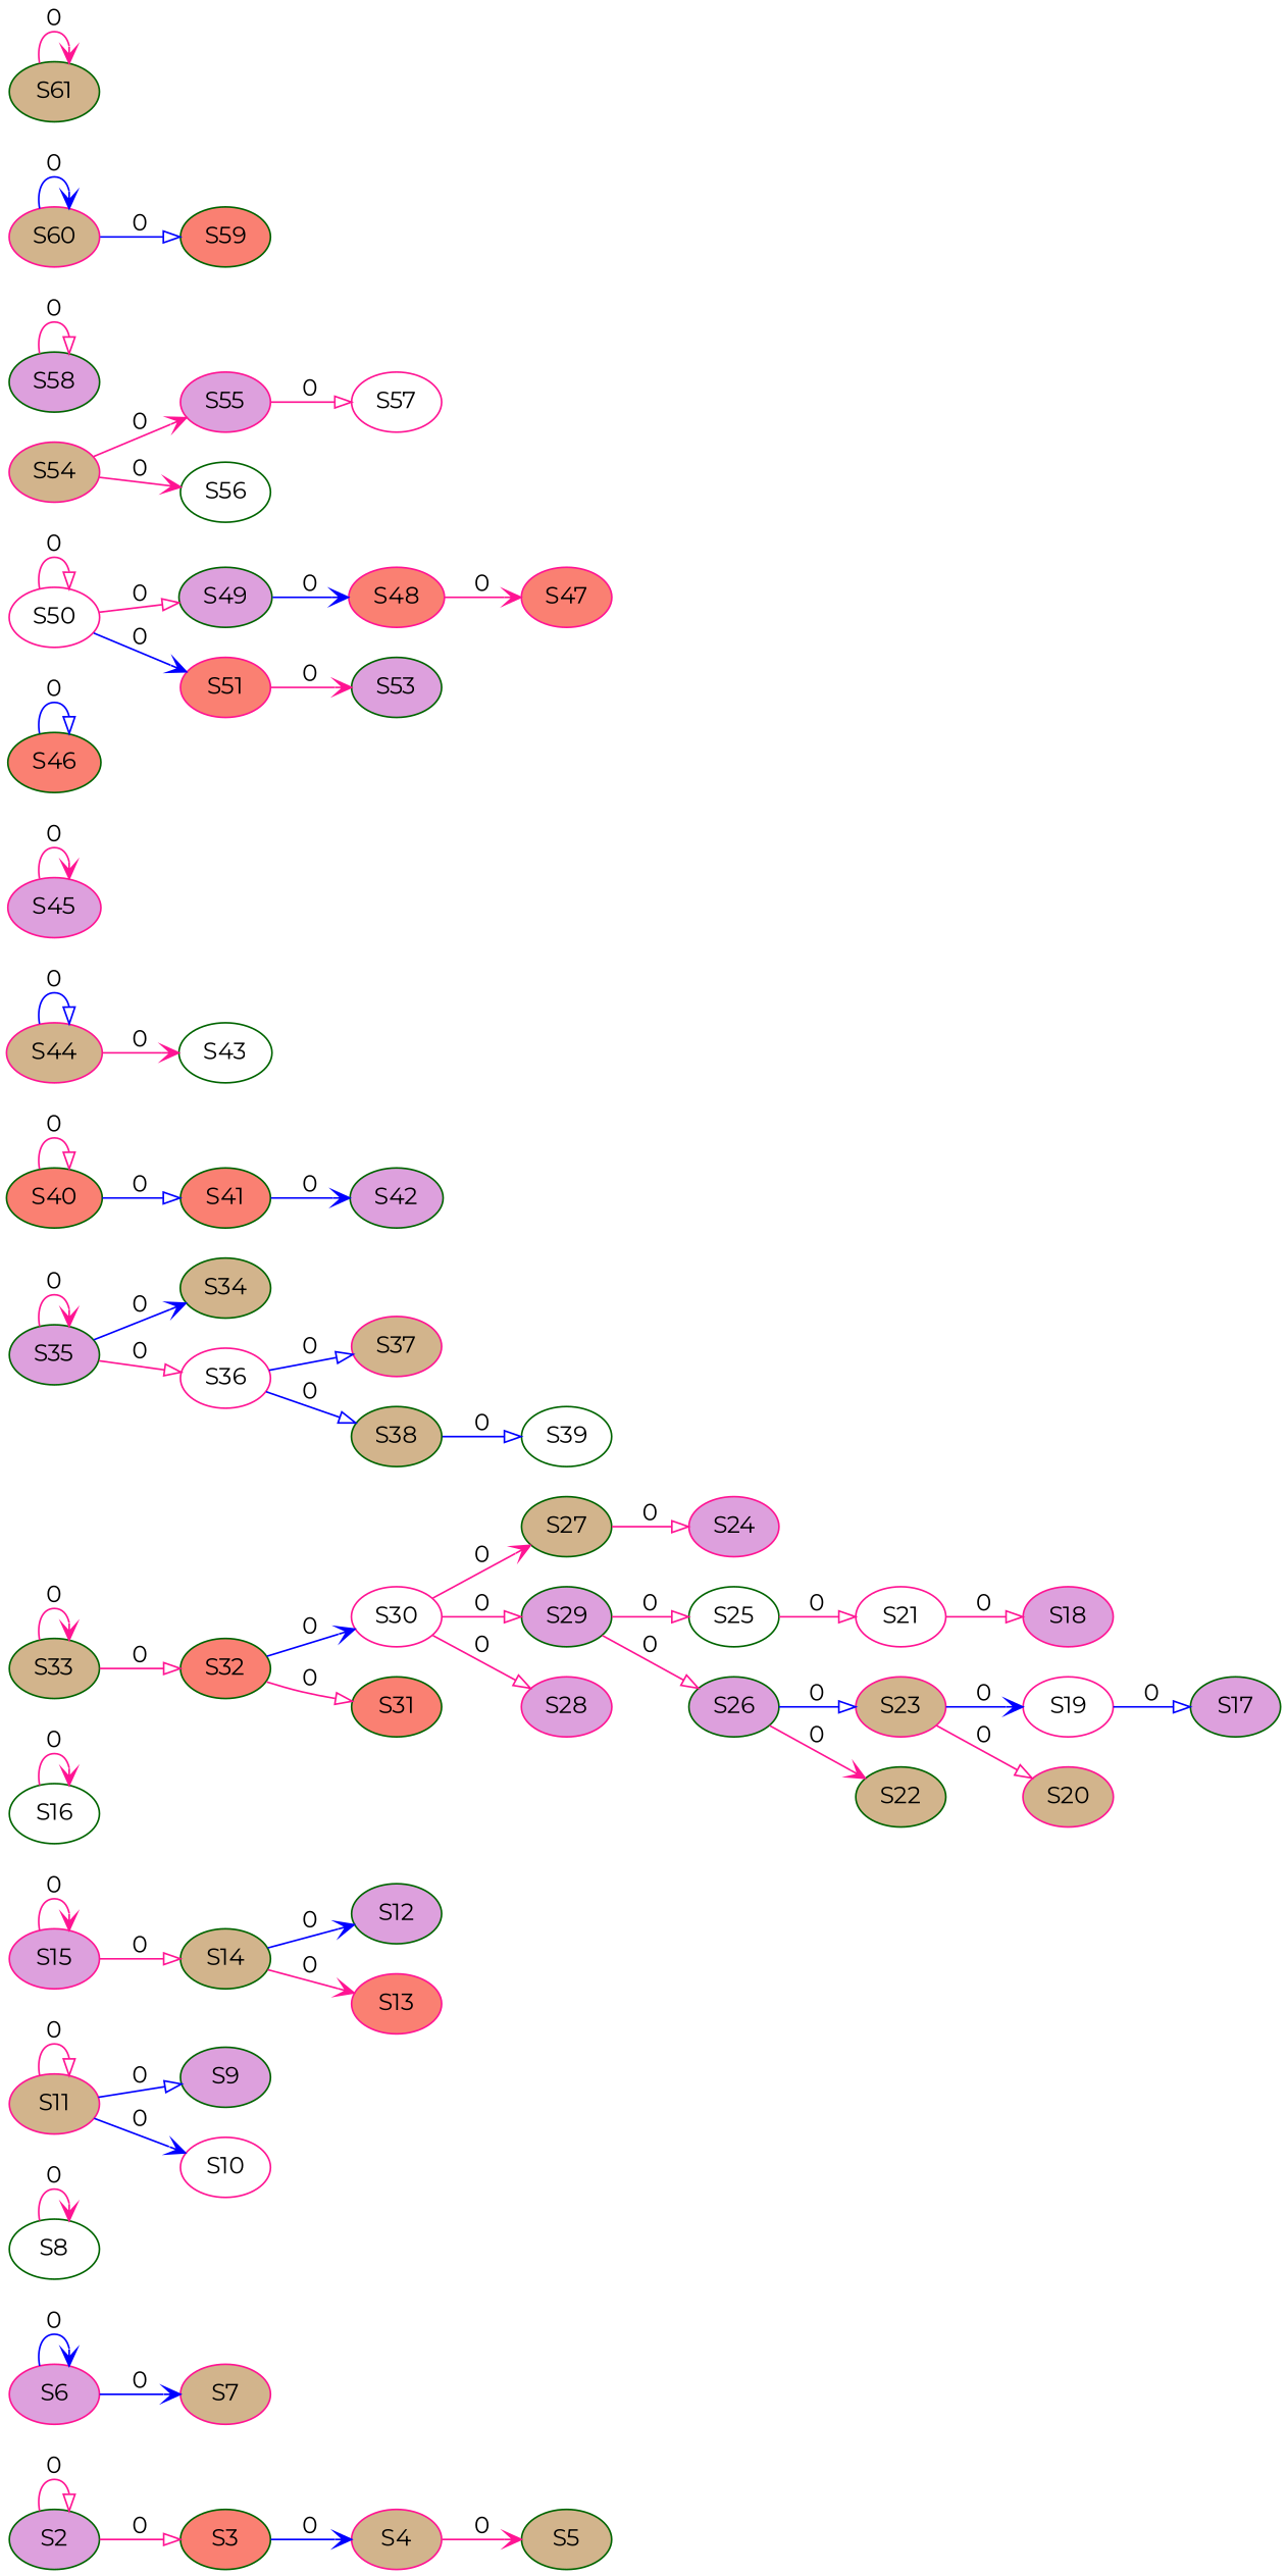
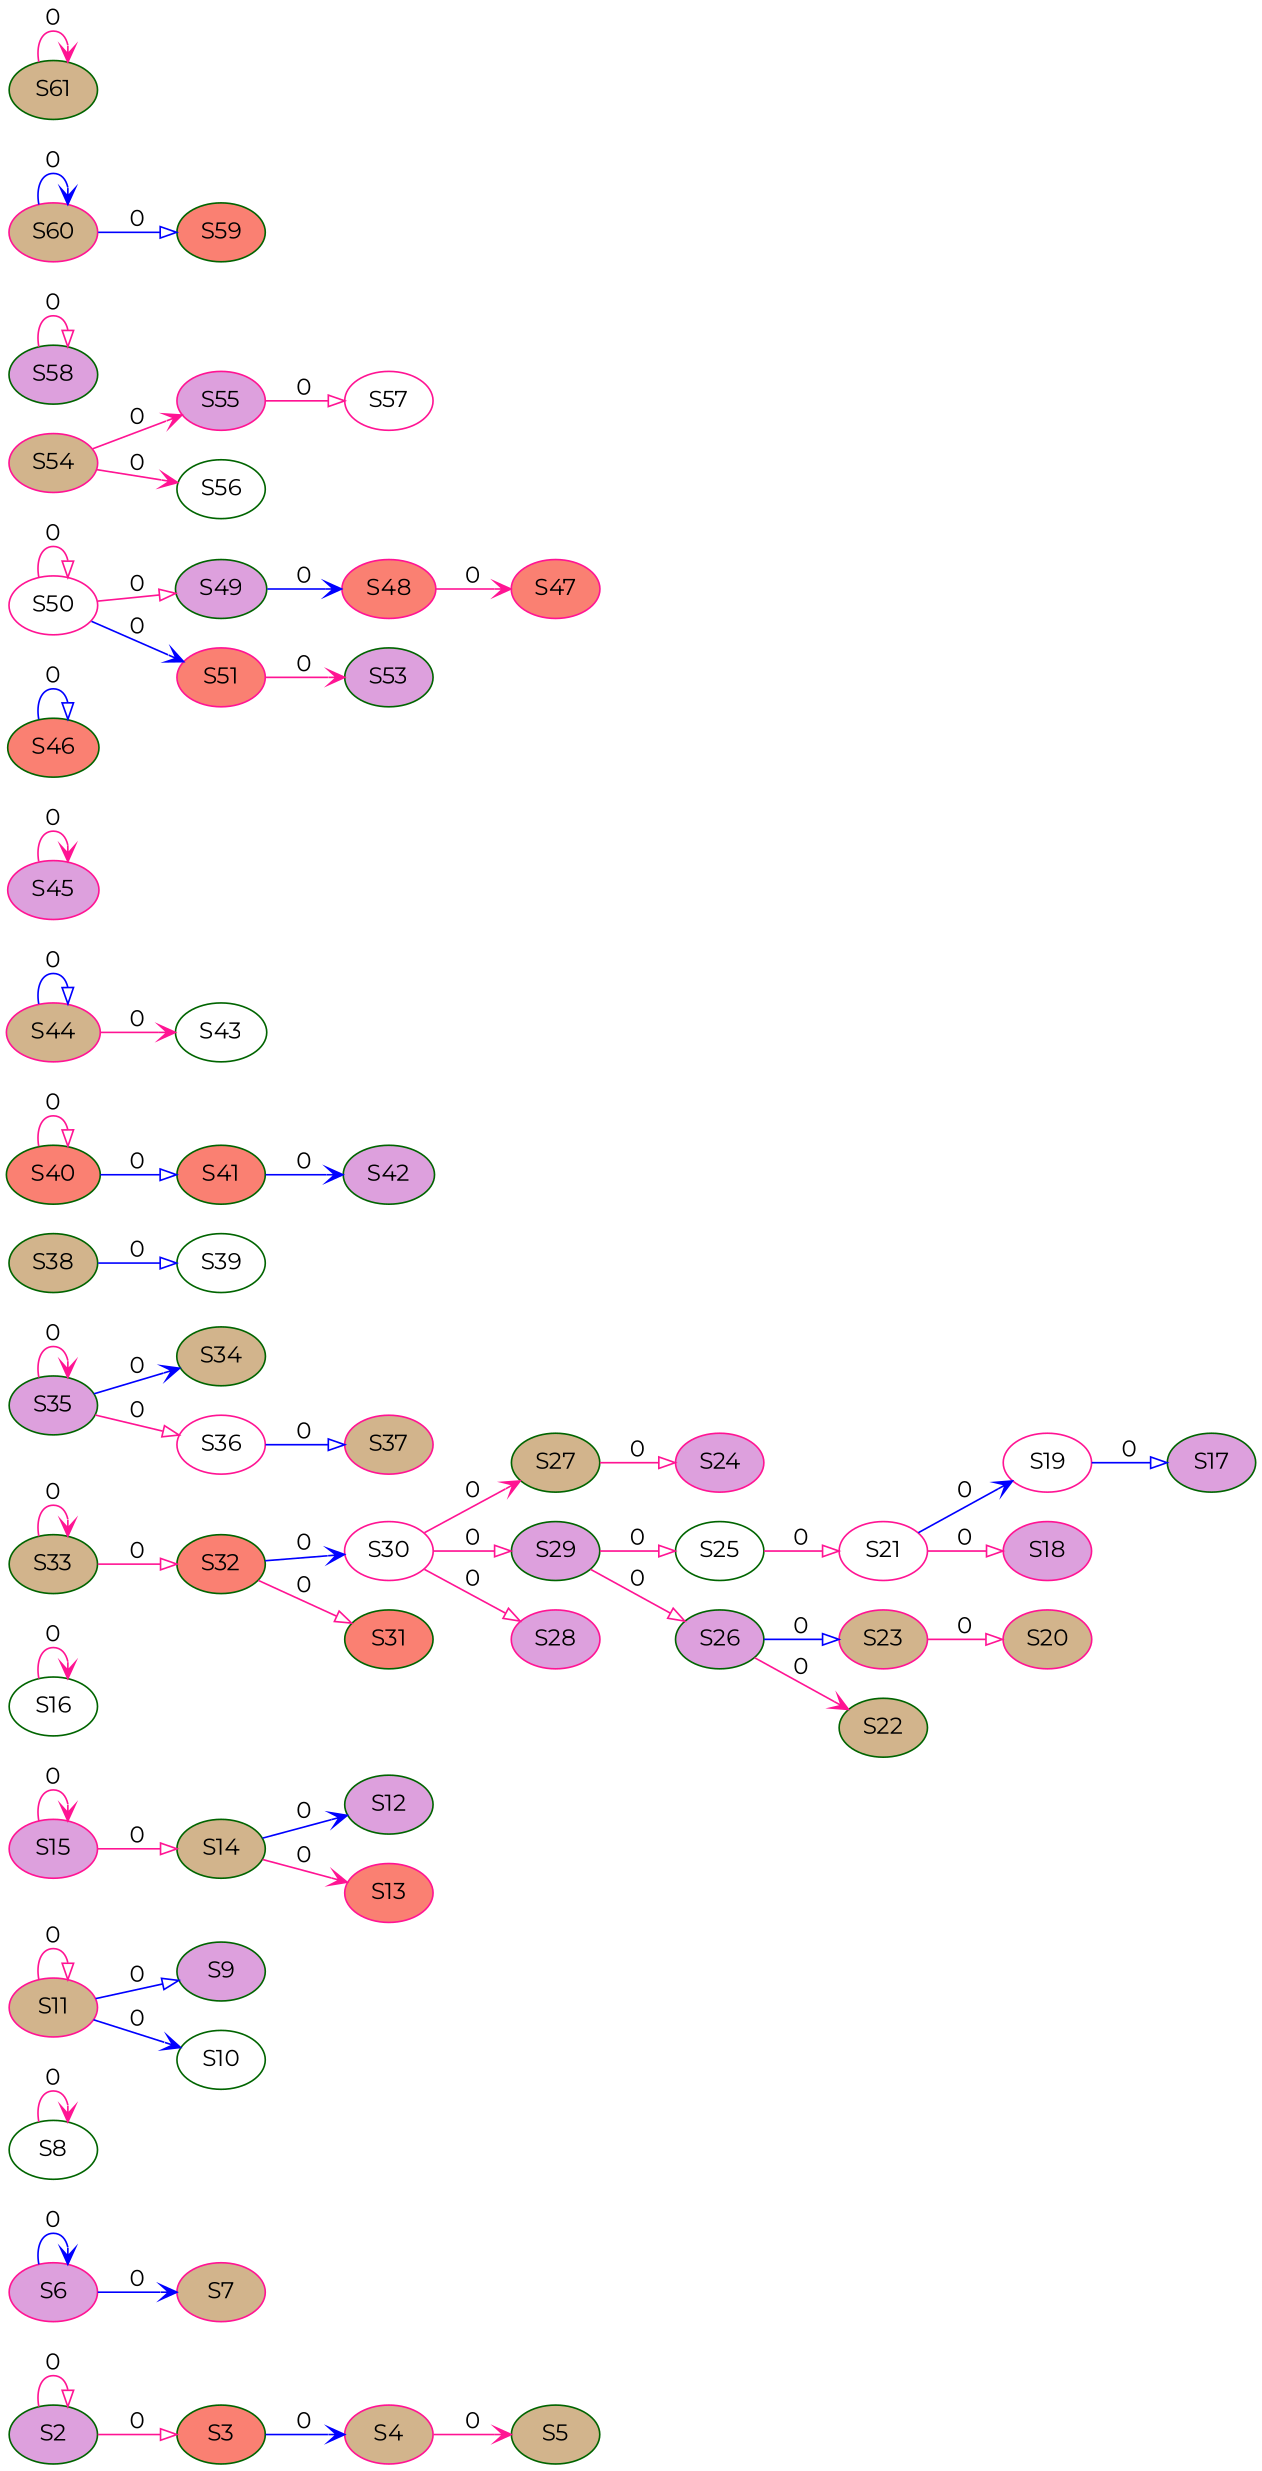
  strict digraph {
    fontname=Montserrat
    rankdir=LR
    node [color=darkgreen fillcolor=plum fontname=Montserrat style=filled]
    edge [arrowhead=onormal color=deeppink fontname=Montserrat]
    S2
    S3 [fillcolor=salmon]
    S4 [color=deeppink fillcolor=tan]
    S5 [fillcolor=tan]
    S6 [color=deeppink]
    S7 [color=deeppink fillcolor=tan]
    S8 [fillcolor=white]
    S11 [color=deeppink fillcolor=tan]
    S9
-   S10 [color=deeppink fillcolor=white]
+   S10 [fillcolor=white]
    S14 [fillcolor=tan]
    S12
    S13 [color=deeppink fillcolor=salmon]
    S15 [color=deeppink]
    S16 [fillcolor=white]
    S19 [color=deeppink fillcolor=white]
    S17
    S21 [color=deeppink fillcolor=white]
    S18 [color=deeppink]
    S23 [color=deeppink fillcolor=tan]
    S20 [color=deeppink fillcolor=tan]
    S25 [fillcolor=white]
    S26
    S22 [fillcolor=tan]
    S27 [fillcolor=tan]
    S24 [color=deeppink]
    S29
    S30 [color=deeppink fillcolor=white]
    S28 [color=deeppink]
    S32 [fillcolor=salmon]
    S31 [fillcolor=salmon]
    S33 [fillcolor=tan]
    S35
    S34 [fillcolor=tan]
    S36 [color=deeppink fillcolor=white]
    S37 [color=deeppink fillcolor=tan]
    S38 [fillcolor=tan]
    S39 [fillcolor=white]
    S40 [fillcolor=salmon]
    S41 [fillcolor=salmon]
    S42
    S44 [color=deeppink fillcolor=tan]
    S43 [fillcolor=white]
    S45 [color=deeppink]
    S46 [fillcolor=salmon]
    S48 [color=deeppink fillcolor=salmon]
    S47 [color=deeppink fillcolor=salmon]
    S49
    S50 [color=deeppink fillcolor=white]
    S51 [color=deeppink fillcolor=salmon]
    S53
    S54 [color=deeppink fillcolor=tan]
    S55 [color=deeppink]
    S56 [fillcolor=white]
    S57 [color=deeppink fillcolor=white]
    S58
    S60 [color=deeppink fillcolor=tan]
    S59 [fillcolor=salmon]
    S61 [fillcolor=tan]
    S2 -> S2 [label=0]
    S2 -> S3 [label=0]
    S3 -> S4 [arrowhead=vee color=blue label=0]
    S4 -> S5 [arrowhead=vee label=0]
    S6 -> S6 [arrowhead=vee color=blue label=0]
    S6 -> S7 [arrowhead=vee color=blue label=0]
    S8 -> S8 [arrowhead=vee label=0]
    S11 -> S11 [label=0]
    S11 -> S9 [color=blue label=0]
    S11 -> S10 [arrowhead=vee color=blue label=0]
    S14 -> S12 [arrowhead=vee color=blue label=0]
    S14 -> S13 [arrowhead=vee label=0]
    S15 -> S14 [label=0]
    S15 -> S15 [arrowhead=vee label=0]
    S16 -> S16 [arrowhead=vee label=0]
    S19 -> S17 [color=blue label=0]
-   S23 -> S19 [arrowhead=vee color=blue label=0]
+   S21 -> S19 [arrowhead=vee color=blue label=0]
    S21 -> S18 [label=0]
    S23 -> S20 [label=0]
    S25 -> S21 [label=0]
    S26 -> S23 [color=blue label=0]
    S26 -> S22 [arrowhead=vee label=0]
    S27 -> S24 [label=0]
    S29 -> S25 [label=0]
    S29 -> S26 [label=0]
    S30 -> S27 [arrowhead=vee label=0]
    S30 -> S29 [label=0]
    S30 -> S28 [label=0]
    S32 -> S30 [arrowhead=vee color=blue label=0]
    S32 -> S31 [label=0]
    S33 -> S32 [label=0]
    S33 -> S33 [arrowhead=vee label=0]
    S35 -> S35 [arrowhead=vee label=0]
    S35 -> S34 [arrowhead=vee color=blue label=0]
    S35 -> S36 [label=0]
    S36 -> S37 [color=blue label=0]
-   S36 -> S38 [color=blue label=0]
    S38 -> S39 [color=blue label=0]
    S40 -> S40 [label=0]
    S40 -> S41 [color=blue label=0]
    S41 -> S42 [arrowhead=vee color=blue label=0]
    S44 -> S44 [color=blue label=0]
    S44 -> S43 [arrowhead=vee label=0]
    S45 -> S45 [arrowhead=vee label=0]
    S46 -> S46 [color=blue label=0]
    S48 -> S47 [arrowhead=vee label=0]
    S49 -> S48 [arrowhead=vee color=blue label=0]
    S50 -> S49 [label=0]
    S50 -> S50 [label=0]
    S50 -> S51 [arrowhead=vee color=blue label=0]
    S51 -> S53 [arrowhead=vee label=0]
    S54 -> S55 [arrowhead=vee label=0]
    S54 -> S56 [arrowhead=vee label=0]
    S55 -> S57 [label=0]
    S58 -> S58 [label=0]
    S60 -> S60 [arrowhead=vee color=blue label=0]
    S60 -> S59 [color=blue label=0]
    S61 -> S61 [arrowhead=vee label=0]
  }
